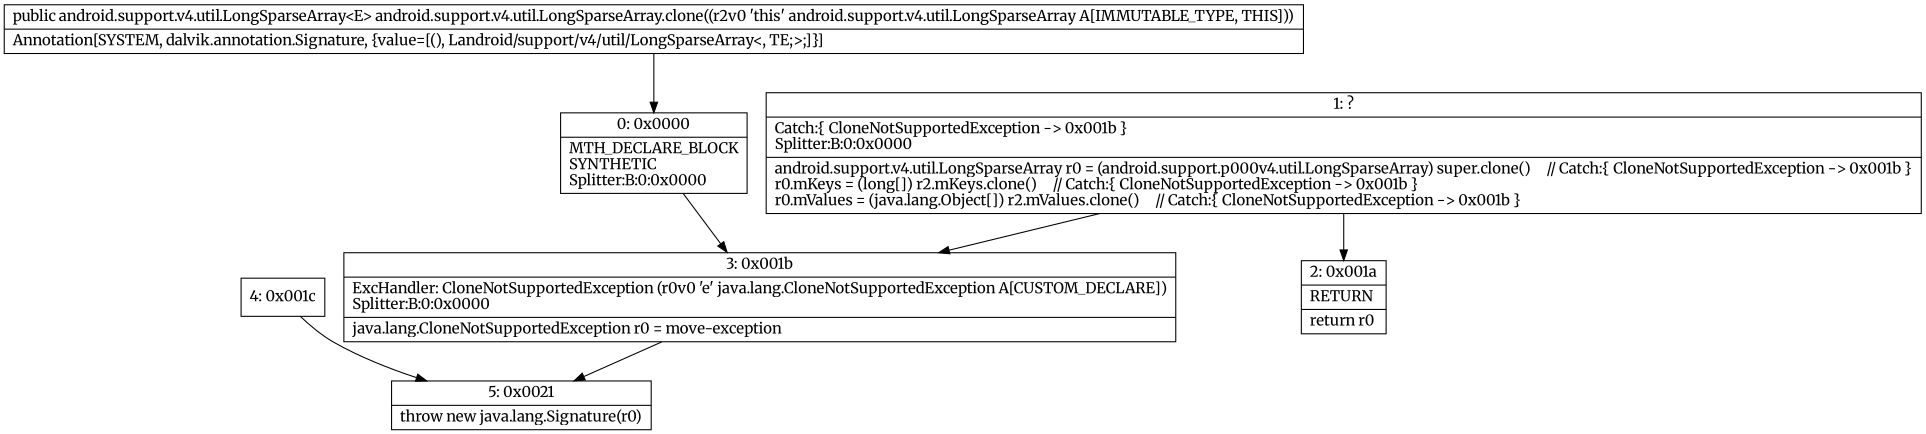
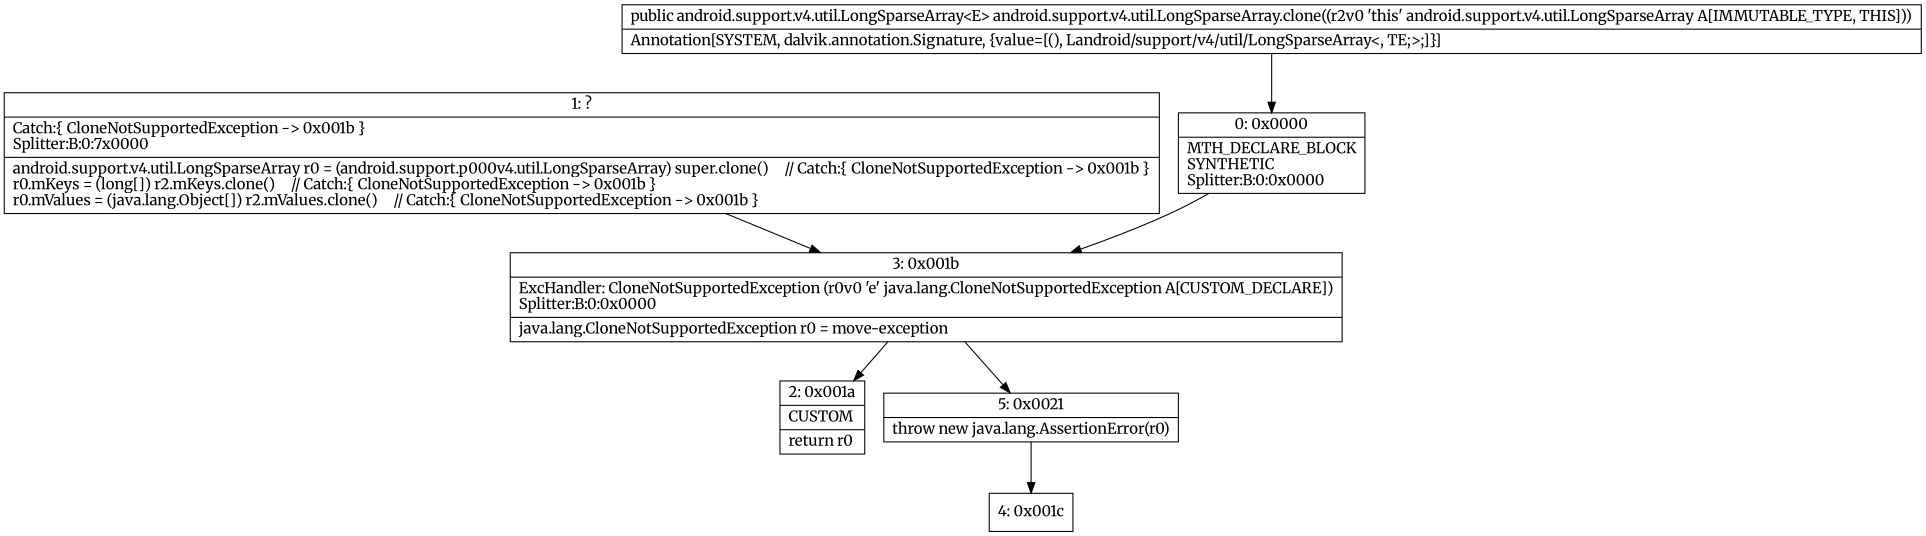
  digraph {
    fontname=Merriweather
    node [fontname=Merriweather shape=record]
    edge [fontname=Merriweather]
    n1 [label="{0\:\ 0x0000|MTH_DECLARE_BLOCK\lSYNTHETIC\lSplitter:B:0:0x0000\l}"]
    n2 [label="{3\:\ 0x001b|ExcHandler: CloneNotSupportedException (r0v0 'e' java.lang.CloneNotSupportedException A[CUSTOM_DECLARE])\lSplitter:B:0:0x0000\l|java.lang.CloneNotSupportedException r0 = move\-exception\l}"]
-   n3 [label="{1\:\ ?|Catch:\{ CloneNotSupportedException \-\> 0x001b \}\lSplitter:B:0:0x0000\l|android.support.v4.util.LongSparseArray r0 = (android.support.p000v4.util.LongSparseArray) super.clone()     \/\/ Catch:\{ CloneNotSupportedException \-\> 0x001b \}\lr0.mKeys = (long[]) r2.mKeys.clone()     \/\/ Catch:\{ CloneNotSupportedException \-\> 0x001b \}\lr0.mValues = (java.lang.Object[]) r2.mValues.clone()     \/\/ Catch:\{ CloneNotSupportedException \-\> 0x001b \}\l}"]
-   n4 [label="{2\:\ 0x001a|RETURN\l|return r0\l}"]
-   n5 [label="{5\:\ 0x0021|throw new java.lang.Signature(r0)\l}"]
+   n3 [label="{1\:\ ?|Catch:\{ CloneNotSupportedException \-\> 0x001b \}\lSplitter:B:0:7x0000\l|android.support.v4.util.LongSparseArray r0 = (android.support.p000v4.util.LongSparseArray) super.clone()     \/\/ Catch:\{ CloneNotSupportedException \-\> 0x001b \}\lr0.mKeys = (long[]) r2.mKeys.clone()     \/\/ Catch:\{ CloneNotSupportedException \-\> 0x001b \}\lr0.mValues = (java.lang.Object[]) r2.mValues.clone()     \/\/ Catch:\{ CloneNotSupportedException \-\> 0x001b \}\l}"]
+   n4 [label="{2\:\ 0x001a|CUSTOM\l|return r0\l}"]
+   n5 [label="{5\:\ 0x0021|throw new java.lang.AssertionError(r0)\l}"]
    n6 [label="{4\:\ 0x001c}"]
    n7 [label="{public android.support.v4.util.LongSparseArray\<E\> android.support.v4.util.LongSparseArray.clone((r2v0 'this' android.support.v4.util.LongSparseArray A[IMMUTABLE_TYPE, THIS]))  | Annotation[SYSTEM, dalvik.annotation.Signature, \{value=[(), Landroid\/support\/v4\/util\/LongSparseArray\<, TE;\>;]\}]\l}"]
    n1 -> n2
    n2 -> n5
    n3 -> n2
-   n3 -> n4
-   n6 -> n5
+   n2 -> n4
+   n5 -> n6
    n7 -> n1
  }
